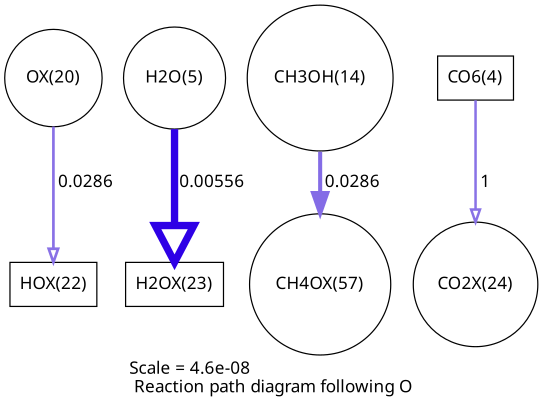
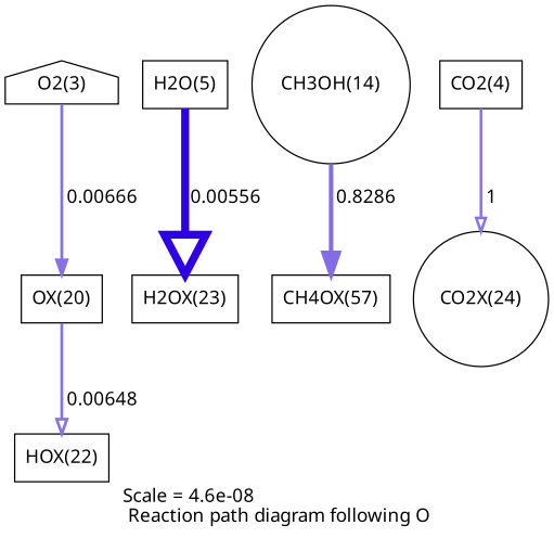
  digraph {
    fontname="Noto Sans"
    label="Scale = 4.6e-08\l Reaction path diagram following O"
    node [fontname="Noto Sans" shape=box]
    edge [arrowhead=onormal fontname="Noto Sans"]
-   n2 [label="OX(20)" shape=circle]
+   n1 [label="O2(3)" shape=house]
+   n2 [label="OX(20)"]
    n3 [label="HOX(22)"]
    n4 [label="H2OX(23)"]
    n5 [label="CH3OH(14)" shape=circle]
-   n6 [label="CH4OX(57)" shape=circle]
-   n7 [label="H2O(5)" shape=circle]
-   n8 [label="CO6(4)"]
+   n6 [label="CH4OX(57)"]
+   n7 [label="H2O(5)"]
+   n8 [label="CO2(4)"]
    n9 [label="CO2X(24)" shape=circle]
-   n2 -> n3 [arrowsize=1.1 color="0.7, 0.506, 0.9" label=" 0.0286" penwidth=2.2]
-   n5 -> n6 [arrowhead=normal arrowsize=1.66 color="0.7, 0.529, 0.9" label=" 0.0286" penwidth=3.32]
+   n1 -> n2 [arrowhead=normal arrowsize=1.11 color="0.7, 0.507, 0.9" label=" 0.00666" penwidth=2.22]
+   n2 -> n3 [arrowsize=1.1 color="0.7, 0.506, 0.9" label=" 0.00648" penwidth=2.2]
+   n5 -> n6 [arrowhead=normal arrowsize=1.66 color="0.7, 0.529, 0.9" label=" 0.8286" penwidth=3.32]
    n7 -> n4 [arrowsize=3 color="0.7, 1.5, 0.9" label=" 0.00556" penwidth=6]
    n8 -> n9 [arrowsize=1.03 color="0.7, 0.505, 0.9" label=" 1" penwidth=2.06]
  }
